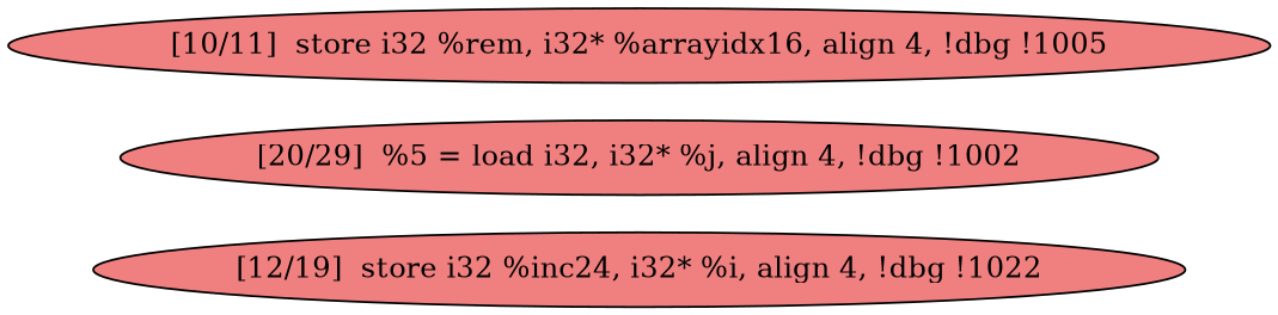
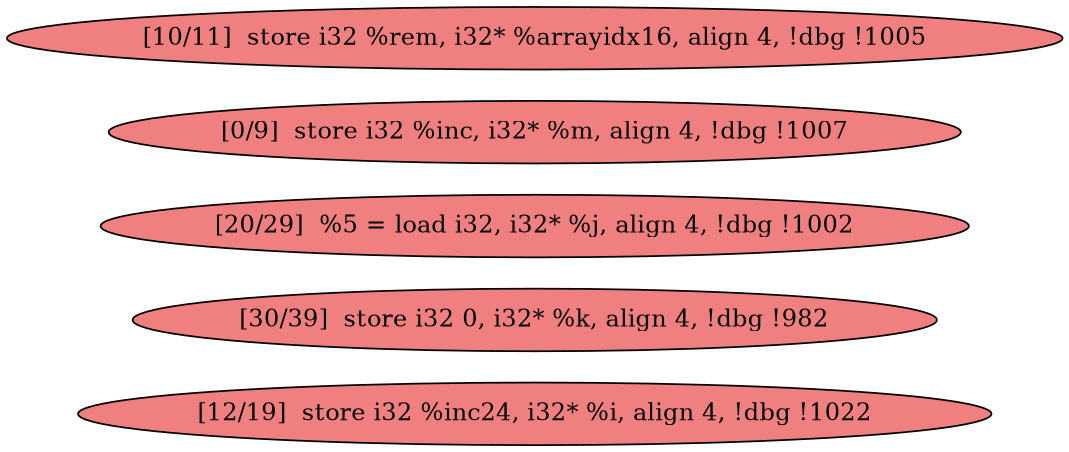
  digraph {
    rankdir=LR
    node [fillcolor=lightcoral shape=ellipse style=filled]
    n1 [label="[12/19]  store i32 %inc24, i32* %i, align 4, !dbg !1022"]
+   n2 [label="[30/39]  store i32 0, i32* %k, align 4, !dbg !982"]
    n3 [label="[20/29]  %5 = load i32, i32* %j, align 4, !dbg !1002"]
+   n4 [label="[0/9]  store i32 %inc, i32* %m, align 4, !dbg !1007"]
    n5 [label="[10/11]  store i32 %rem, i32* %arrayidx16, align 4, !dbg !1005"]
  }
